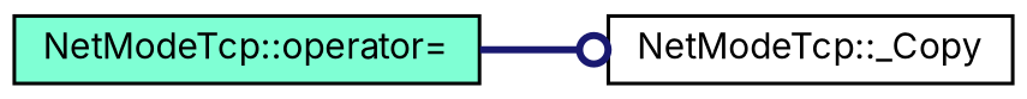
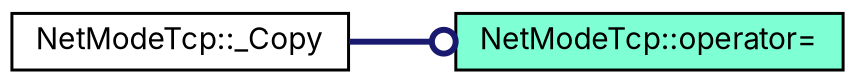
  digraph {
    rankdir=LR
    fontname=Inter
    node [color=black fontname=Inter fontsize=10 shape=record style=filled]
    n1 [fillcolor=aquamarine fontcolor=black height=0.2 label="NetModeTcp::operator=" width=0.4]
    n2 [fillcolor=white height=0.2 label="NetModeTcp::_Copy" width=0.4]
-   n1 -> n2 [color=midnightblue fontname=Inter fontsize=10 labelfontname=FreeSans labelfontsize=10 style=bold arrowhead=odot]
+   n2 -> n1 [color=midnightblue fontname=Inter fontsize=10 labelfontname=FreeSans labelfontsize=10 style=bold arrowhead=odot]
  }
